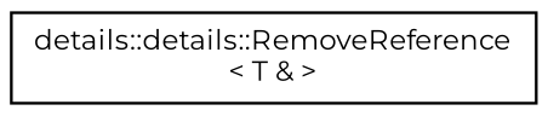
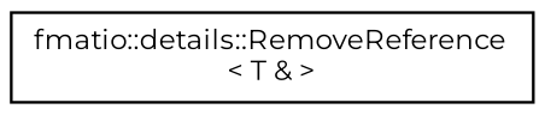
  digraph {
    rankdir=LR
    fontname=Montserrat
-   n1 [color=black fillcolor=white fontname=Montserrat fontsize=10 height=0.2 label="details::details::RemoveReference\l\< T & \>" shape=record style=filled width=0.4]
+   n1 [color=black fillcolor=white fontname=Montserrat fontsize=10 height=0.2 label="fmatio::details::RemoveReference\l\< T & \>" shape=record style=filled width=0.4]
  }
